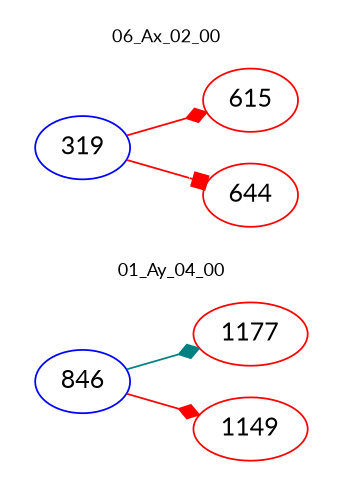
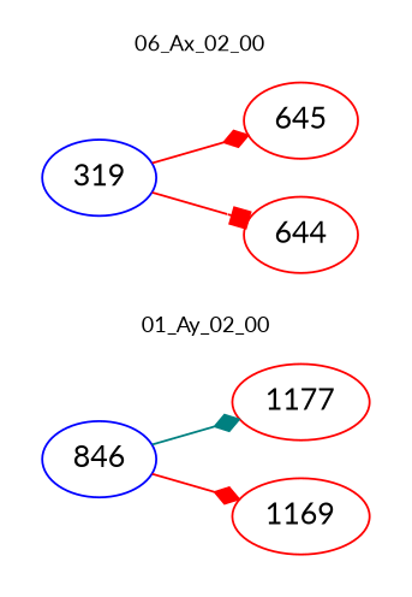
  digraph {
    fontname=Lato
    rankdir=LR
    node [color=red fontname=Lato]
    edge [arrowhead=diamond color=red fontname=Lato]
    n1 [color=blue label=846]
-   n2 [label=1149]
+   n2 [label=1169]
    n3 [label=1177]
    n4 [color=blue label=319]
    n5 [label=644]
-   n6 [label=615]
+   n6 [label=645]
    subgraph cluster_1 {
      color=white
      fontsize=10
-     label="01_Ay_04_00"
+     label="01_Ay_02_00"
      n1
      n2
      n3
    }
    subgraph cluster_2 {
      color=white
      fontsize=10
      label="06_Ax_02_00"
      n4
      n5
      n6
    }
    n1 -> n2
    n1 -> n3 [color=teal]
    n4 -> n5 [arrowhead=box]
    n4 -> n6
  }
